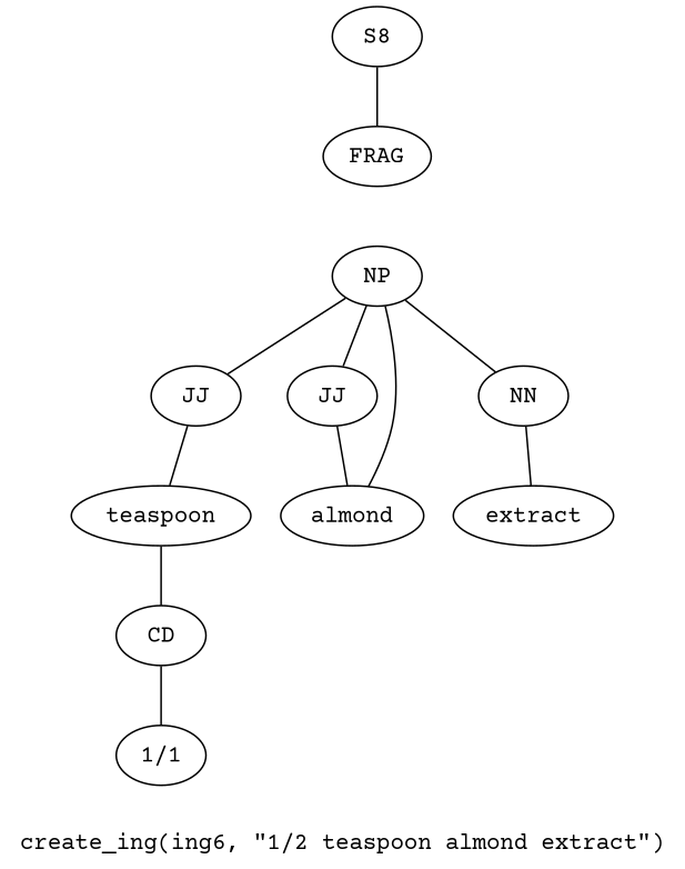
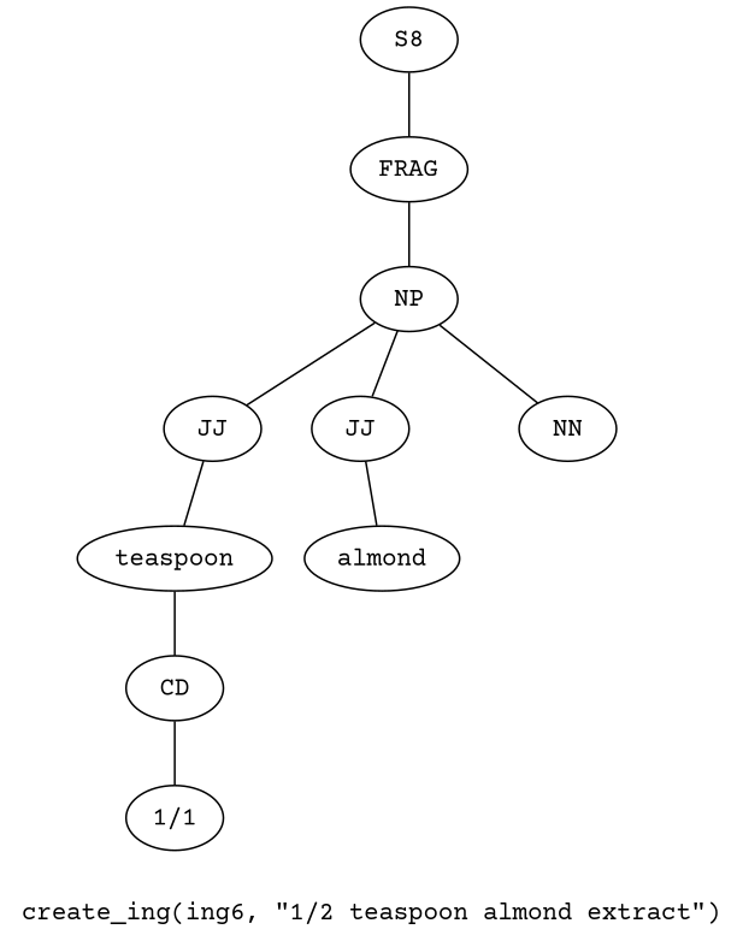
  graph {
    fontname="Courier Prime"
    label="create_ing(ing6, \"1/2 teaspoon almond extract\")"
    node [fontname="Courier Prime"]
    edge [fontname="Courier Prime"]
    n1 [label=S8]
    n2 [label=FRAG]
    n3 [label=NP]
    n4 [label=JJ]
    n5 [label=JJ]
    n6 [label=NN]
    n7 [label=CD]
    n8 [label="1/1"]
    n9 [label=teaspoon]
    n10 [label=almond]
-   n11 [label=extract]
    n1 -- n2
-   n10 -- n3
+   n2 -- n3
    n3 -- n4
    n3 -- n5
    n3 -- n6
    n4 -- n9
    n5 -- n10
-   n6 -- n11
    n7 -- n8
    n9 -- n7
  }
